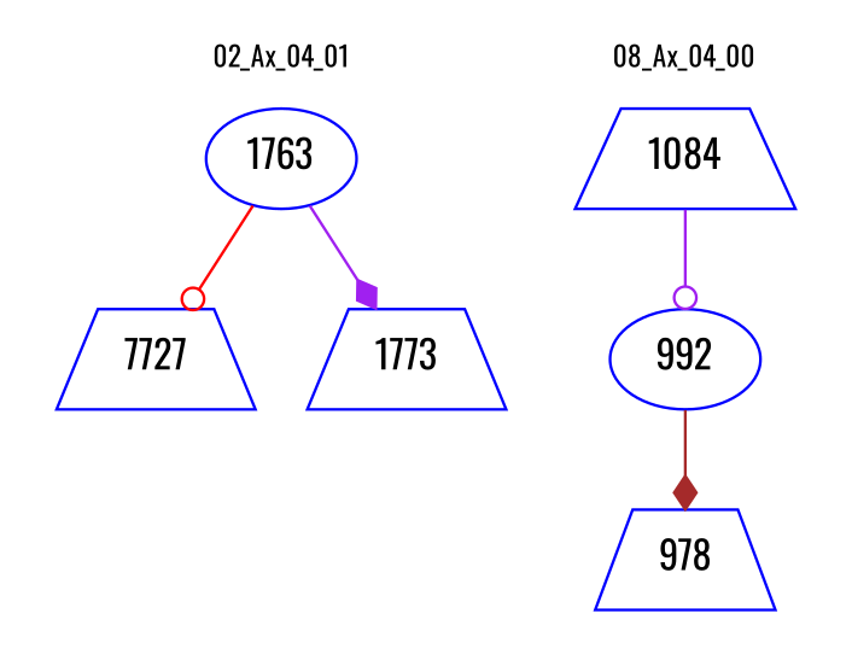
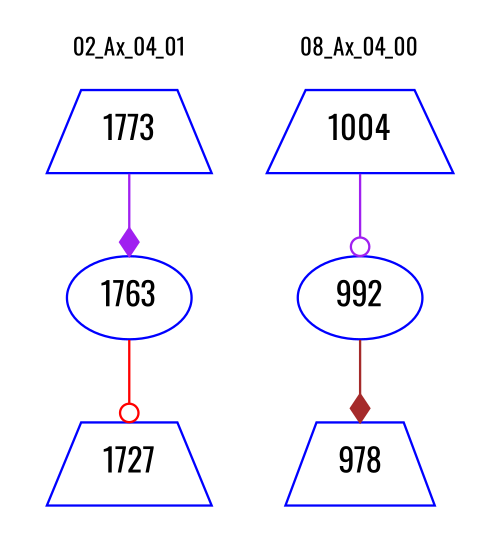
  digraph {
    fontname=Oswald
    node [color=blue fontname=Oswald shape=trapezium]
    edge [arrowhead=odot color=purple fontname=Oswald]
    n1 [label=1763 shape=ellipse]
-   n2 [label=7727]
+   n2 [label=1727]
    n3 [label=1773]
    n4 [label=992 shape=ellipse]
    n5 [label=978]
-   n6 [label=1084]
+   n6 [label=1004]
    subgraph cluster_1 {
      color=white
      fontsize=10
      label="02_Ax_04_01"
      n1
      n2
      n3
    }
    subgraph cluster_2 {
      color=white
      fontsize=10
      label="08_Ax_04_00"
      n4
      n5
      n6
    }
    n1 -> n2 [color=red]
-   n1 -> n3 [arrowhead=diamond]
+   n3 -> n1 [arrowhead=diamond]
    n4 -> n5 [arrowhead=diamond color=brown]
    n6 -> n4
  }
